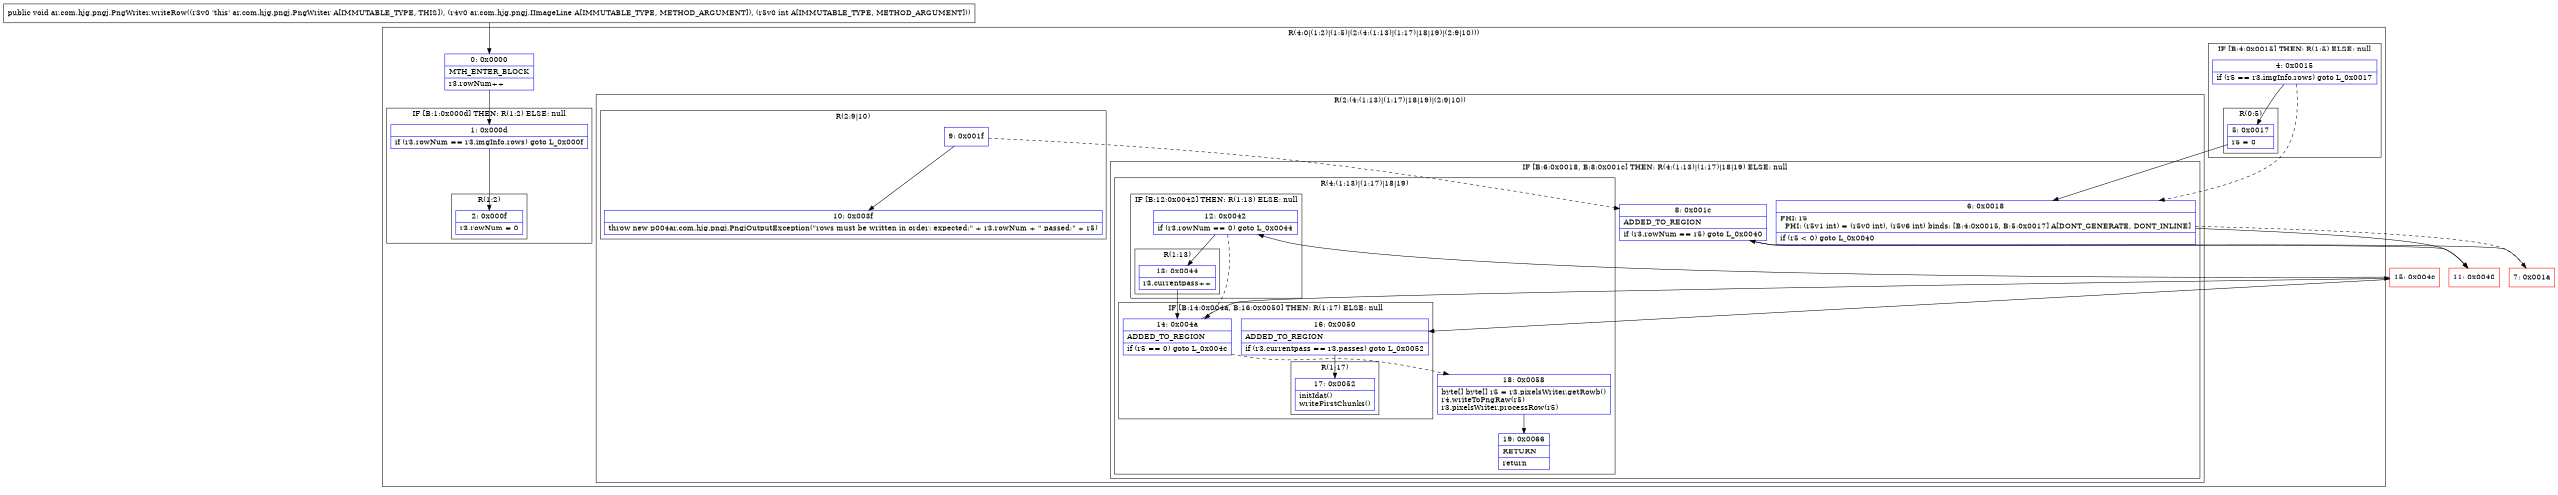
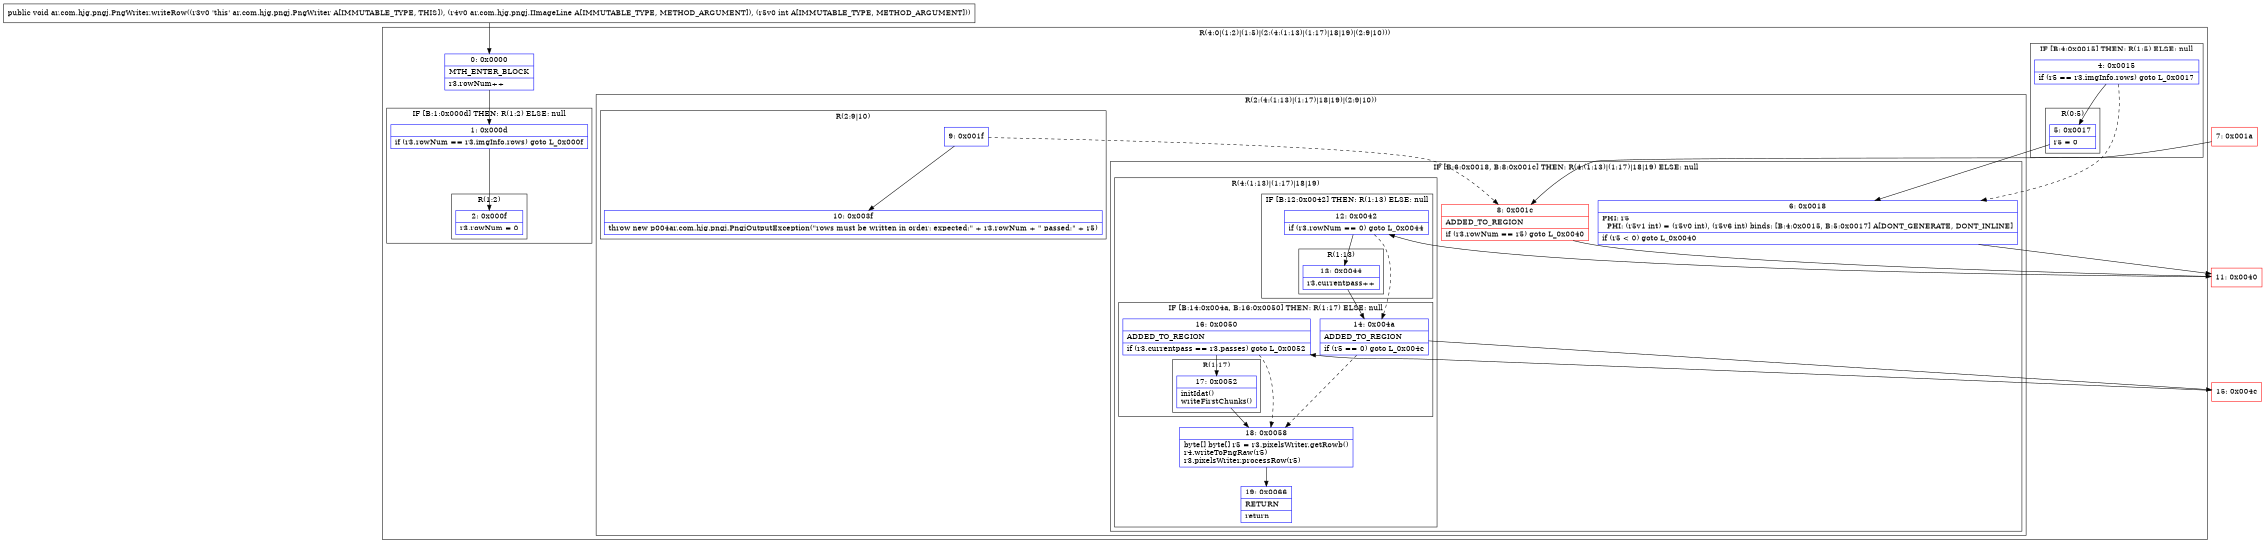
  digraph {
    node [color=blue shape=record]
    n1 [label="{2\:\ 0x000f|r3.rowNum = 0\l}"]
    n2 [label="{1\:\ 0x000d|if (r3.rowNum == r3.imgInfo.rows) goto L_0x000f\l}"]
    n3 [label="{5\:\ 0x0017|r5 = 0\l}"]
    n4 [label="{4\:\ 0x0015|if (r5 == r3.imgInfo.rows) goto L_0x0017\l}"]
    n5 [label="{13\:\ 0x0044|r3.currentpass++\l}"]
    n6 [label="{12\:\ 0x0042|if (r3.rowNum == 0) goto L_0x0044\l}"]
    n7 [label="{17\:\ 0x0052|initIdat()\lwriteFirstChunks()\l}"]
    n8 [label="{14\:\ 0x004a|ADDED_TO_REGION\l|if (r5 == 0) goto L_0x004c\l}"]
    n9 [label="{16\:\ 0x0050|ADDED_TO_REGION\l|if (r3.currentpass == r3.passes) goto L_0x0052\l}"]
    n10 [label="{18\:\ 0x0058|byte[] byte[] r5 = r3.pixelsWriter.getRowb()\lr4.writeToPngRaw(r5)\lr3.pixelsWriter.processRow(r5)\l}"]
    n11 [label="{19\:\ 0x0066|RETURN\l|return\l}"]
    n12 [label="{6\:\ 0x0018|PHI: r5 \l  PHI: (r5v1 int) = (r5v0 int), (r5v6 int) binds: [B:4:0x0015, B:5:0x0017] A[DONT_GENERATE, DONT_INLINE]\l|if (r5 \< 0) goto L_0x0040\l}"]
-   n13 [label="{8\:\ 0x001c|ADDED_TO_REGION\l|if (r3.rowNum == r5) goto L_0x0040\l}"]
+   n13 [color=red label="{8\:\ 0x001c|ADDED_TO_REGION\l|if (r3.rowNum == r5) goto L_0x0040\l}"]
    n14 [label="{9\:\ 0x001f}"]
    n15 [label="{10\:\ 0x003f|throw new p004ar.com.hjg.pngj.PngjOutputException(\"rows must be written in order: expected:\" + r3.rowNum + \" passed:\" + r5)\l}"]
    n16 [label="{0\:\ 0x0000|MTH_ENTER_BLOCK\l|r3.rowNum++\l}"]
    n17 [color=red label="{15\:\ 0x004c}"]
    n18 [color=red label="{7\:\ 0x001a}"]
    n19 [color=red label="{11\:\ 0x0040}"]
    n20 [label="{public void ar.com.hjg.pngj.PngWriter.writeRow((r3v0 'this' ar.com.hjg.pngj.PngWriter A[IMMUTABLE_TYPE, THIS]), (r4v0 ar.com.hjg.pngj.IImageLine A[IMMUTABLE_TYPE, METHOD_ARGUMENT]), (r5v0 int A[IMMUTABLE_TYPE, METHOD_ARGUMENT])) }" color=""]
    subgraph cluster_1 {
      label="R(4:0|(1:2)|(1:5)|(2:(4:(1:13)|(1:17)|18|19)|(2:9|10)))"
      n16
      subgraph cluster_2 {
        label="IF [B:1:0x000d] THEN: R(1:2) ELSE: null"
        n2
        subgraph cluster_3 {
          label="R(1:2)"
          n1
        }
      }
      subgraph cluster_4 {
        label="IF [B:4:0x0015] THEN: R(1:5) ELSE: null"
        n4
        subgraph cluster_5 {
          label="R(0:5)"
          n3
        }
      }
      subgraph cluster_6 {
        label="R(2:(4:(1:13)|(1:17)|18|19)|(2:9|10))"
        subgraph cluster_7 {
          label="IF [B:6:0x0018, B:8:0x001c] THEN: R(4:(1:13)|(1:17)|18|19) ELSE: null"
          n12
          n13
          subgraph cluster_8 {
            label="R(4:(1:13)|(1:17)|18|19)"
            n10
            n11
            subgraph cluster_9 {
              label="IF [B:12:0x0042] THEN: R(1:13) ELSE: null"
              n6
              subgraph cluster_10 {
                label="R(1:13)"
                n5
              }
            }
            subgraph cluster_11 {
              label="IF [B:14:0x004a, B:16:0x0050] THEN: R(1:17) ELSE: null"
              n8
              n9
              subgraph cluster_12 {
                label="R(1:17)"
                n7
              }
            }
          }
        }
        subgraph cluster_13 {
          label="R(2:9|10)"
          n14
          n15
        }
      }
    }
    n2 -> n1
    n3 -> n12
    n4 -> n3
    n4 -> n12 [style=dashed]
    n5 -> n8
    n6 -> n5
    n6 -> n8 [style=dashed]
+   n7 -> n10
    n8 -> n10 [style=dashed]
    n8 -> n17
    n9 -> n7
+   n9 -> n10 [style=dashed]
    n10 -> n11
-   n12 -> n18 [style=dashed]
    n12 -> n19
    n13 -> n19
    n14 -> n13 [style=dashed]
    n14 -> n15
    n16 -> n2
    n17 -> n9
    n18 -> n13
-   n17 -> n6
+   n19 -> n6
    n20 -> n16
  }
